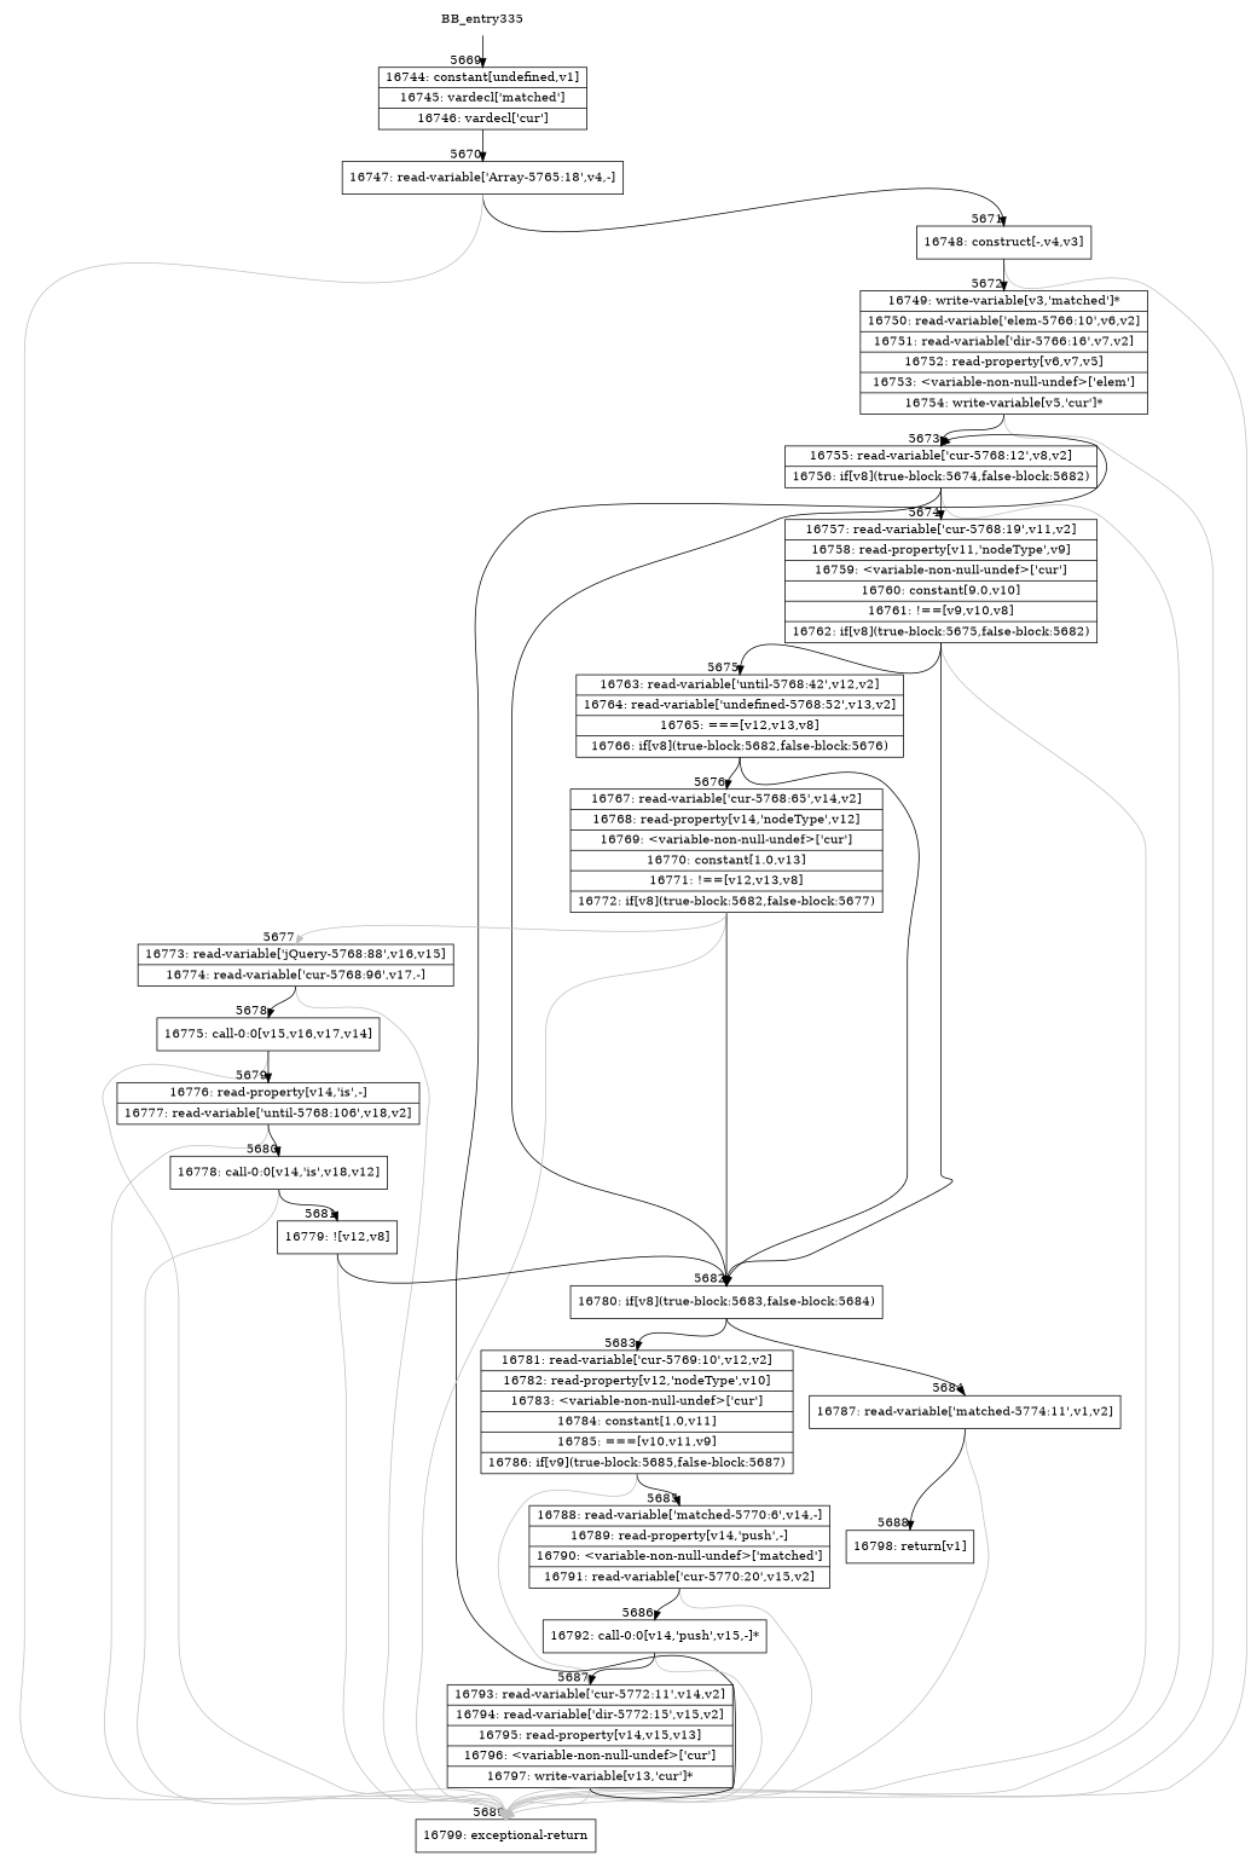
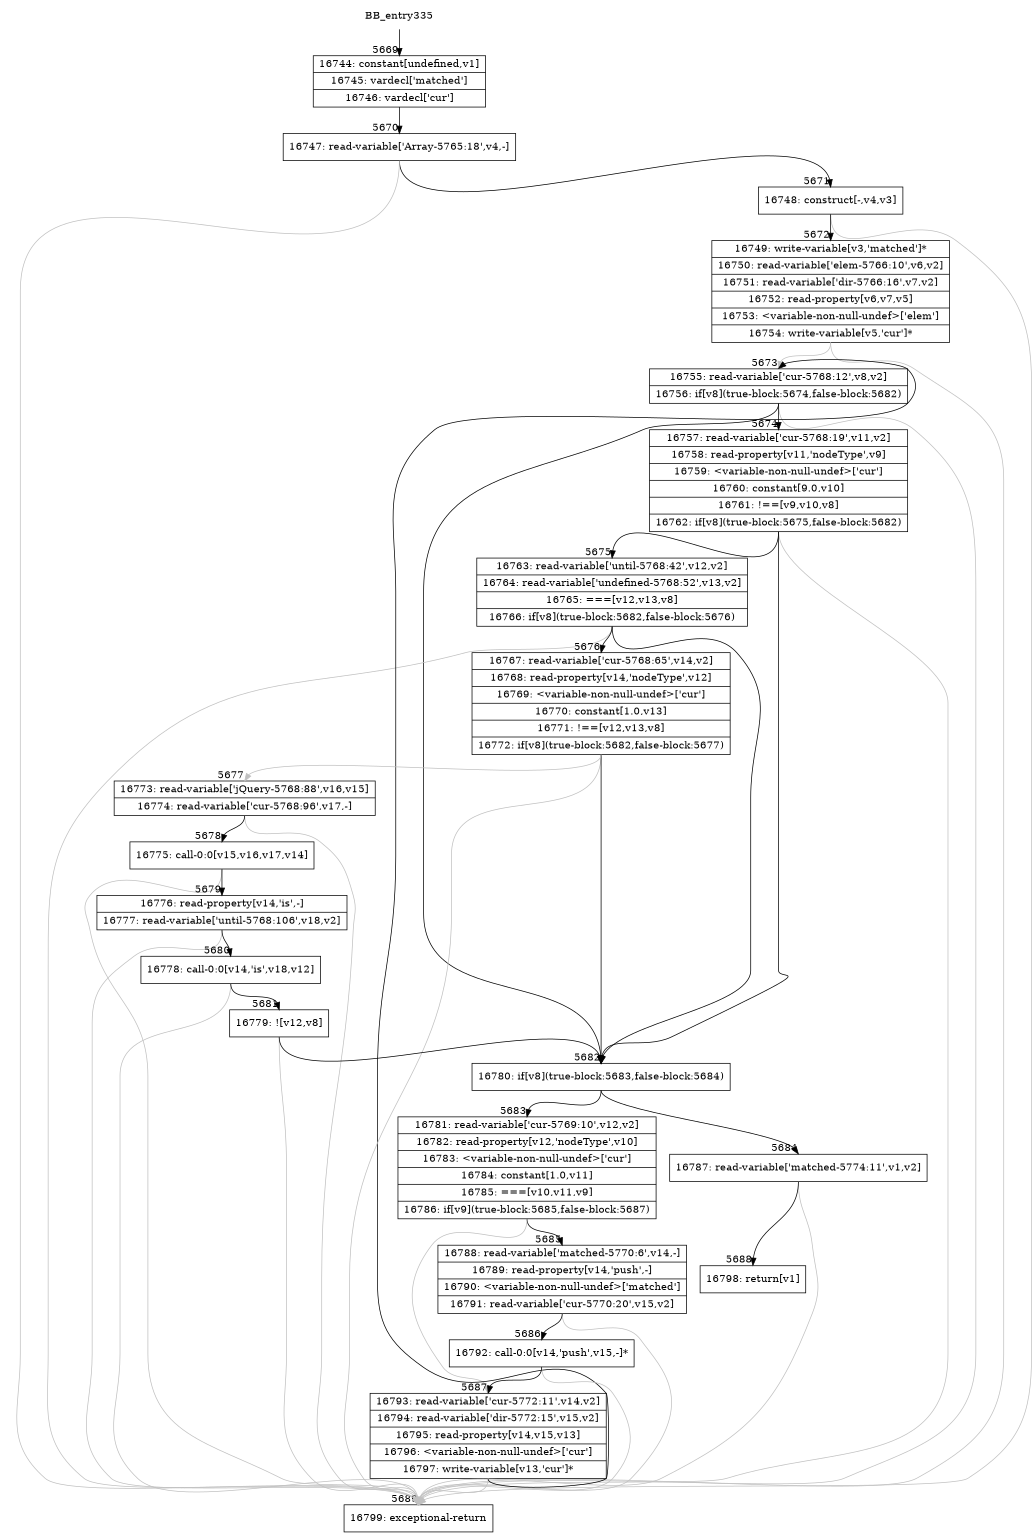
  digraph {
    rankdir=TD
    node [shape=record]
    edge [headport=n tailport=s]
    n1 [label=BB_entry335 shape=none]
    n2 [label="{16744: constant[undefined,v1]|16745: vardecl['matched']|16746: vardecl['cur']}"]
    n3 [label="{16747: read-variable['Array-5765:18',v4,-]}"]
    n4 [label="{16748: construct[-,v4,v3]}"]
    n5 [label="{16799: exceptional-return}"]
    n6 [label="{16749: write-variable[v3,'matched']*|16750: read-variable['elem-5766:10',v6,v2]|16751: read-variable['dir-5766:16',v7,v2]|16752: read-property[v6,v7,v5]|16753: \<variable-non-null-undef\>['elem']|16754: write-variable[v5,'cur']*}"]
    n7 [label="{16755: read-variable['cur-5768:12',v8,v2]|16756: if[v8](true-block:5674,false-block:5682)}"]
    n8 [label="{16780: if[v8](true-block:5683,false-block:5684)}"]
    n9 [label="{16757: read-variable['cur-5768:19',v11,v2]|16758: read-property[v11,'nodeType',v9]|16759: \<variable-non-null-undef\>['cur']|16760: constant[9.0,v10]|16761: !==[v9,v10,v8]|16762: if[v8](true-block:5675,false-block:5682)}"]
    n10 [label="{16781: read-variable['cur-5769:10',v12,v2]|16782: read-property[v12,'nodeType',v10]|16783: \<variable-non-null-undef\>['cur']|16784: constant[1.0,v11]|16785: ===[v10,v11,v9]|16786: if[v9](true-block:5685,false-block:5687)}"]
    n11 [label="{16787: read-variable['matched-5774:11',v1,v2]}"]
    n12 [label="{16763: read-variable['until-5768:42',v12,v2]|16764: read-variable['undefined-5768:52',v13,v2]|16765: ===[v12,v13,v8]|16766: if[v8](true-block:5682,false-block:5676)}"]
    n13 [label="{16788: read-variable['matched-5770:6',v14,-]|16789: read-property[v14,'push',-]|16790: \<variable-non-null-undef\>['matched']|16791: read-variable['cur-5770:20',v15,v2]}"]
    n14 [label="{16793: read-variable['cur-5772:11',v14,v2]|16794: read-variable['dir-5772:15',v15,v2]|16795: read-property[v14,v15,v13]|16796: \<variable-non-null-undef\>['cur']|16797: write-variable[v13,'cur']*}"]
    n15 [label="{16798: return[v1]}"]
    n16 [label="{16767: read-variable['cur-5768:65',v14,v2]|16768: read-property[v14,'nodeType',v12]|16769: \<variable-non-null-undef\>['cur']|16770: constant[1.0,v13]|16771: !==[v12,v13,v8]|16772: if[v8](true-block:5682,false-block:5677)}"]
    n17 [label="{16773: read-variable['jQuery-5768:88',v16,v15]|16774: read-variable['cur-5768:96',v17,-]}"]
    n18 [label="{16775: call-0:0[v15,v16,v17,v14]}"]
    n19 [label="{16776: read-property[v14,'is',-]|16777: read-variable['until-5768:106',v18,v2]}"]
    n20 [label="{16778: call-0:0[v14,'is',v18,v12]}"]
    n21 [label="{16779: ![v12,v8]}"]
    n22 [label="{16792: call-0:0[v14,'push',v15,-]*}"]
    n1 -> n2 [headlabel="    5669"]
    n2 -> n3 [headlabel="      5670"]
    n3 -> n4 [headlabel="      5671"]
    n3 -> n5 [color=gray headlabel="      5689"]
    n4 -> n5 [color=gray]
    n4 -> n6 [headlabel="      5672"]
    n6 -> n5 [color=gray]
-   n6 -> n7 [headlabel="      5673"]
+   n6 -> n7 [headlabel="      5673" color=gray]
    n7 -> n5 [color=gray]
    n7 -> n8 [headlabel="      5682"]
    n7 -> n9 [headlabel="      5674"]
    n8 -> n10 [headlabel="      5683"]
    n8 -> n11 [headlabel="      5684"]
    n9 -> n5 [color=gray]
    n9 -> n8
    n9 -> n12 [headlabel="      5675"]
    n10 -> n13 [headlabel="      5685"]
    n10 -> n14 [color=gray headlabel="      5687"]
    n11 -> n5 [color=gray]
    n11 -> n15 [headlabel="      5688"]
+   n12 -> n5 [color=gray]
    n12 -> n8
    n12 -> n16 [headlabel="      5676"]
    n13 -> n5 [color=gray]
    n13 -> n22 [headlabel="      5686"]
    n14 -> n5 [color=gray]
    n14 -> n7
    n16 -> n5 [color=gray]
    n16 -> n8
    n16 -> n17 [color=gray headlabel="      5677"]
    n17 -> n5 [color=gray]
    n17 -> n18 [headlabel="      5678"]
    n18 -> n5 [color=gray]
    n18 -> n19 [headlabel="      5679"]
    n19 -> n5 [color=gray]
    n19 -> n20 [headlabel="      5680"]
    n20 -> n5 [color=gray]
    n20 -> n21 [headlabel="      5681"]
    n21 -> n5 [color=gray]
    n21 -> n8
    n22 -> n5 [color=gray]
    n22 -> n14
  }
